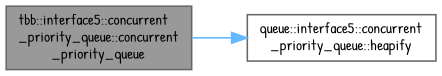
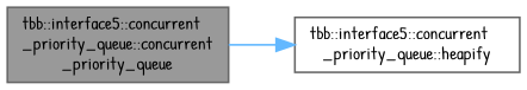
  digraph {
    rankdir=LR
    fontname="Patrick Hand"
    node [fontname="Patrick Hand" fontsize=10 shape=box style=filled]
    n1 [color=gray40 fillcolor=grey60 fontcolor=black height=0.2 label="tbb::interface5::concurrent\l_priority_queue::concurrent\l_priority_queue" width=0.4]
-   n2 [color=grey40 fillcolor=white height=0.2 label="queue::interface5::concurrent\l_priority_queue::heapify" width=0.4]
+   n2 [color=grey40 fillcolor=white height=0.2 label="tbb::interface5::concurrent\l_priority_queue::heapify" width=0.4]
    n1 -> n2 [color=steelblue1 fontname="Patrick Hand" fontsize=10 labelfontname=Helvetica labelfontsize=10 style=solid]
  }
